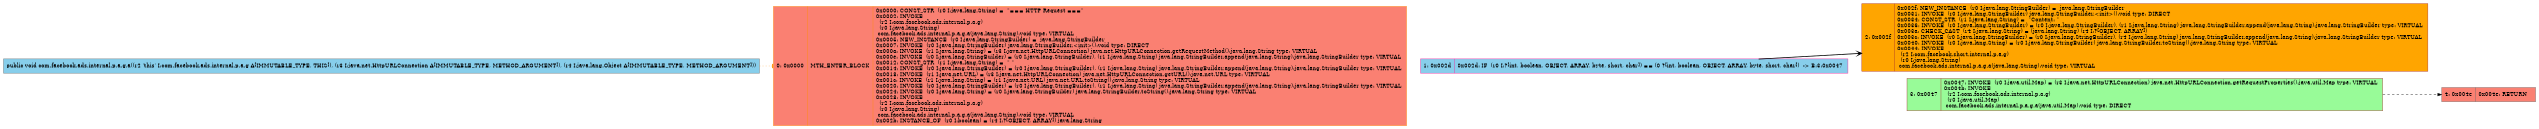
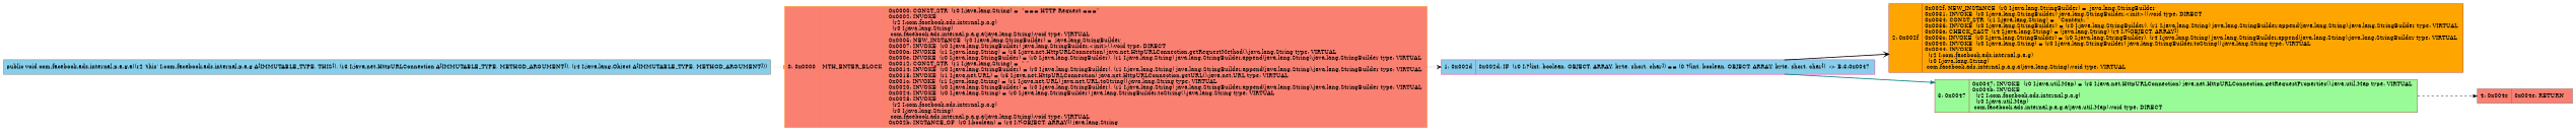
  digraph {
    rankdir=LR
    node [color=brown fillcolor=salmon shape=record style=filled]
    edge [arrowhead=vee color=black style=dotted]
    n1 [color=darkorange label="{0\:\ 0x0000|MTH_ENTER_BLOCK\l|0x0000: CONST_STR  (r0 I:java.lang.String) =  \"=== HTTP Request ===\" \l0x0002: INVOKE  \l  (r2 I:com.facebook.ads.internal.p.a.g)\l  (r0 I:java.lang.String)\l com.facebook.ads.internal.p.a.g.a(java.lang.String):void type: VIRTUAL \l0x0005: NEW_INSTANCE  (r0 I:java.lang.StringBuilder) =  java.lang.StringBuilder \l0x0007: INVOKE  (r0 I:java.lang.StringBuilder) java.lang.StringBuilder.\<init\>():void type: DIRECT \l0x000a: INVOKE  (r1 I:java.lang.String) = (r3 I:java.net.HttpURLConnection) java.net.HttpURLConnection.getRequestMethod():java.lang.String type: VIRTUAL \l0x000e: INVOKE  (r0 I:java.lang.StringBuilder) = (r0 I:java.lang.StringBuilder), (r1 I:java.lang.String) java.lang.StringBuilder.append(java.lang.String):java.lang.StringBuilder type: VIRTUAL \l0x0012: CONST_STR  (r1 I:java.lang.String) =  \" \" \l0x0014: INVOKE  (r0 I:java.lang.StringBuilder) = (r0 I:java.lang.StringBuilder), (r1 I:java.lang.String) java.lang.StringBuilder.append(java.lang.String):java.lang.StringBuilder type: VIRTUAL \l0x0018: INVOKE  (r1 I:java.net.URL) = (r3 I:java.net.HttpURLConnection) java.net.HttpURLConnection.getURL():java.net.URL type: VIRTUAL \l0x001c: INVOKE  (r1 I:java.lang.String) = (r1 I:java.net.URL) java.net.URL.toString():java.lang.String type: VIRTUAL \l0x0020: INVOKE  (r0 I:java.lang.StringBuilder) = (r0 I:java.lang.StringBuilder), (r1 I:java.lang.String) java.lang.StringBuilder.append(java.lang.String):java.lang.StringBuilder type: VIRTUAL \l0x0024: INVOKE  (r0 I:java.lang.String) = (r0 I:java.lang.StringBuilder) java.lang.StringBuilder.toString():java.lang.String type: VIRTUAL \l0x0028: INVOKE  \l  (r2 I:com.facebook.ads.internal.p.a.g)\l  (r0 I:java.lang.String)\l com.facebook.ads.internal.p.a.g.a(java.lang.String):void type: VIRTUAL \l0x002b: INSTANCE_OF  (r0 I:boolean) = (r4 I:?[OBJECT, ARRAY]) java.lang.String \l}"]
    n2 [color=deeppink fillcolor=skyblue label="{1\:\ 0x002d|0x002d: IF  (r0 I:?[int, boolean, OBJECT, ARRAY, byte, short, char]) == (0 ?[int, boolean, OBJECT, ARRAY, byte, short, char])  \-\> B:3:0x0047 \l}"]
-   n3 [fillcolor=orange label="{2\:\ 0x002f|0x002f: NEW_INSTANCE  (r0 I:java.lang.StringBuilder) =  java.lang.StringBuilder \l0x0031: INVOKE  (r0 I:java.lang.StringBuilder) java.lang.StringBuilder.\<init\>():void type: DIRECT \l0x0034: CONST_STR  (r1 I:java.lang.String) =  \"Content: \" \l0x0036: INVOKE  (r0 I:java.lang.StringBuilder) = (r0 I:java.lang.StringBuilder), (r1 I:java.lang.String) java.lang.StringBuilder.append(java.lang.String):java.lang.StringBuilder type: VIRTUAL \l0x003a: CHECK_CAST  (r4 I:java.lang.String) = (java.lang.String) (r4 I:?[OBJECT, ARRAY]) \l0x003c: INVOKE  (r0 I:java.lang.StringBuilder) = (r0 I:java.lang.StringBuilder), (r4 I:java.lang.String) java.lang.StringBuilder.append(java.lang.String):java.lang.StringBuilder type: VIRTUAL \l0x0040: INVOKE  (r0 I:java.lang.String) = (r0 I:java.lang.StringBuilder) java.lang.StringBuilder.toString():java.lang.String type: VIRTUAL \l0x0044: INVOKE  \l  (r2 I:com.facebook.short.internal.p.a.g)\l  (r0 I:java.lang.String)\l com.facebook.ads.internal.p.a.g.a(java.lang.String):void type: VIRTUAL \l}"]
+   n3 [fillcolor=orange label="{2\:\ 0x002f|0x002f: NEW_INSTANCE  (r0 I:java.lang.StringBuilder) =  java.lang.StringBuilder \l0x0031: INVOKE  (r0 I:java.lang.StringBuilder) java.lang.StringBuilder.\<init\>():void type: DIRECT \l0x0034: CONST_STR  (r1 I:java.lang.String) =  \"Content: \" \l0x0036: INVOKE  (r0 I:java.lang.StringBuilder) = (r0 I:java.lang.StringBuilder), (r1 I:java.lang.String) java.lang.StringBuilder.append(java.lang.String):java.lang.StringBuilder type: VIRTUAL \l0x003a: CHECK_CAST  (r4 I:java.lang.String) = (java.lang.String) (r4 I:?[OBJECT, ARRAY]) \l0x003c: INVOKE  (r0 I:java.lang.StringBuilder) = (r0 I:java.lang.StringBuilder), (r4 I:java.lang.String) java.lang.StringBuilder.append(java.lang.String):java.lang.StringBuilder type: VIRTUAL \l0x0040: INVOKE  (r0 I:java.lang.String) = (r0 I:java.lang.StringBuilder) java.lang.StringBuilder.toString():java.lang.String type: VIRTUAL \l0x0044: INVOKE  \l  (r2 I:com.facebook.ads.internal.p.a.g)\l  (r0 I:java.lang.String)\l com.facebook.ads.internal.p.a.g.a(java.lang.String):void type: VIRTUAL \l}"]
    n4 [fillcolor=palegreen label="{3\:\ 0x0047|0x0047: INVOKE  (r0 I:java.util.Map) = (r3 I:java.net.HttpURLConnection) java.net.HttpURLConnection.getRequestProperties():java.util.Map type: VIRTUAL \l0x004b: INVOKE  \l  (r2 I:com.facebook.ads.internal.p.a.g)\l  (r0 I:java.util.Map)\l com.facebook.ads.internal.p.a.g.a(java.util.Map):void type: DIRECT \l}"]
    n5 [color=gray40 label="{4\:\ 0x004e|0x004e: RETURN   \l}"]
    n6 [color=gray40 fillcolor=skyblue label="{public void com.facebook.ads.internal.p.a.g.a((r2 'this' I:com.facebook.ads.internal.p.a.g A[IMMUTABLE_TYPE, THIS]), (r3 I:java.net.HttpURLConnection A[IMMUTABLE_TYPE, METHOD_ARGUMENT]), (r4 I:java.lang.Object A[IMMUTABLE_TYPE, METHOD_ARGUMENT])) }"]
+   n1 -> n2
    n2 -> n3 [style=bold]
+   n2 -> n4 [arrowhead=normal color=teal style=bold]
    n4 -> n5 [arrowhead=normal style=dashed]
    n6 -> n1 [arrowhead=tee color=darkorange]
  }
